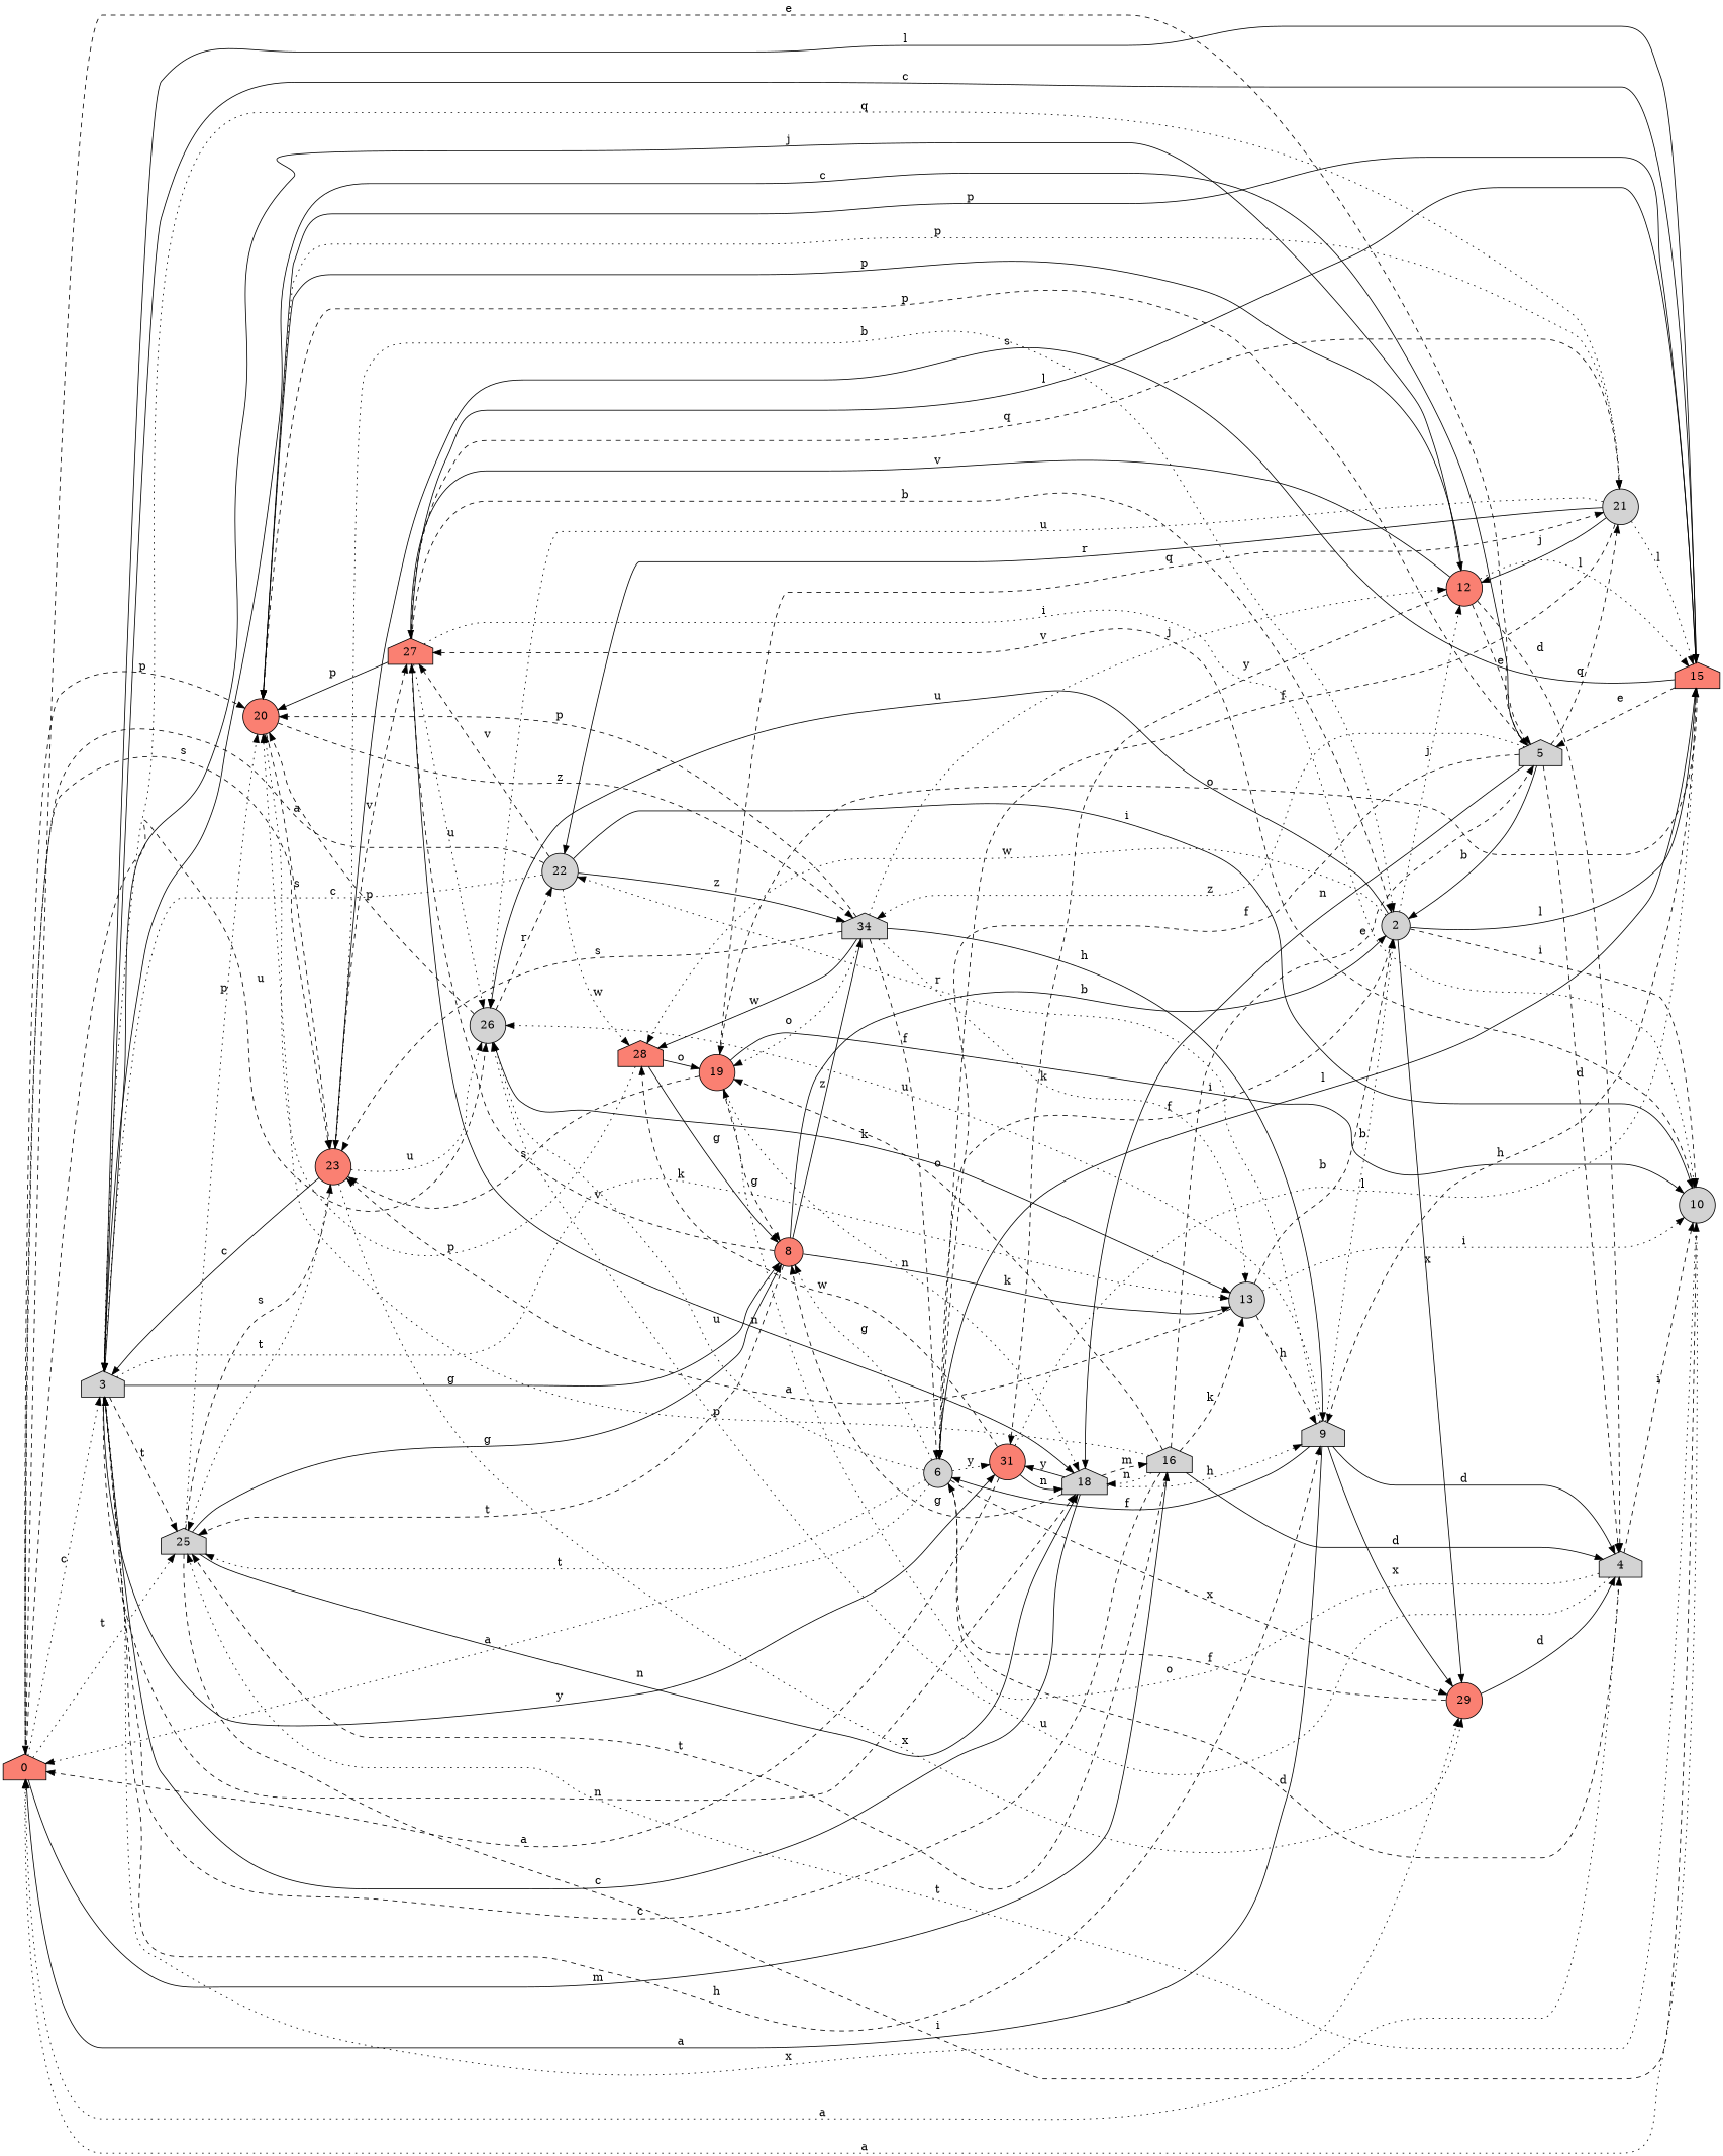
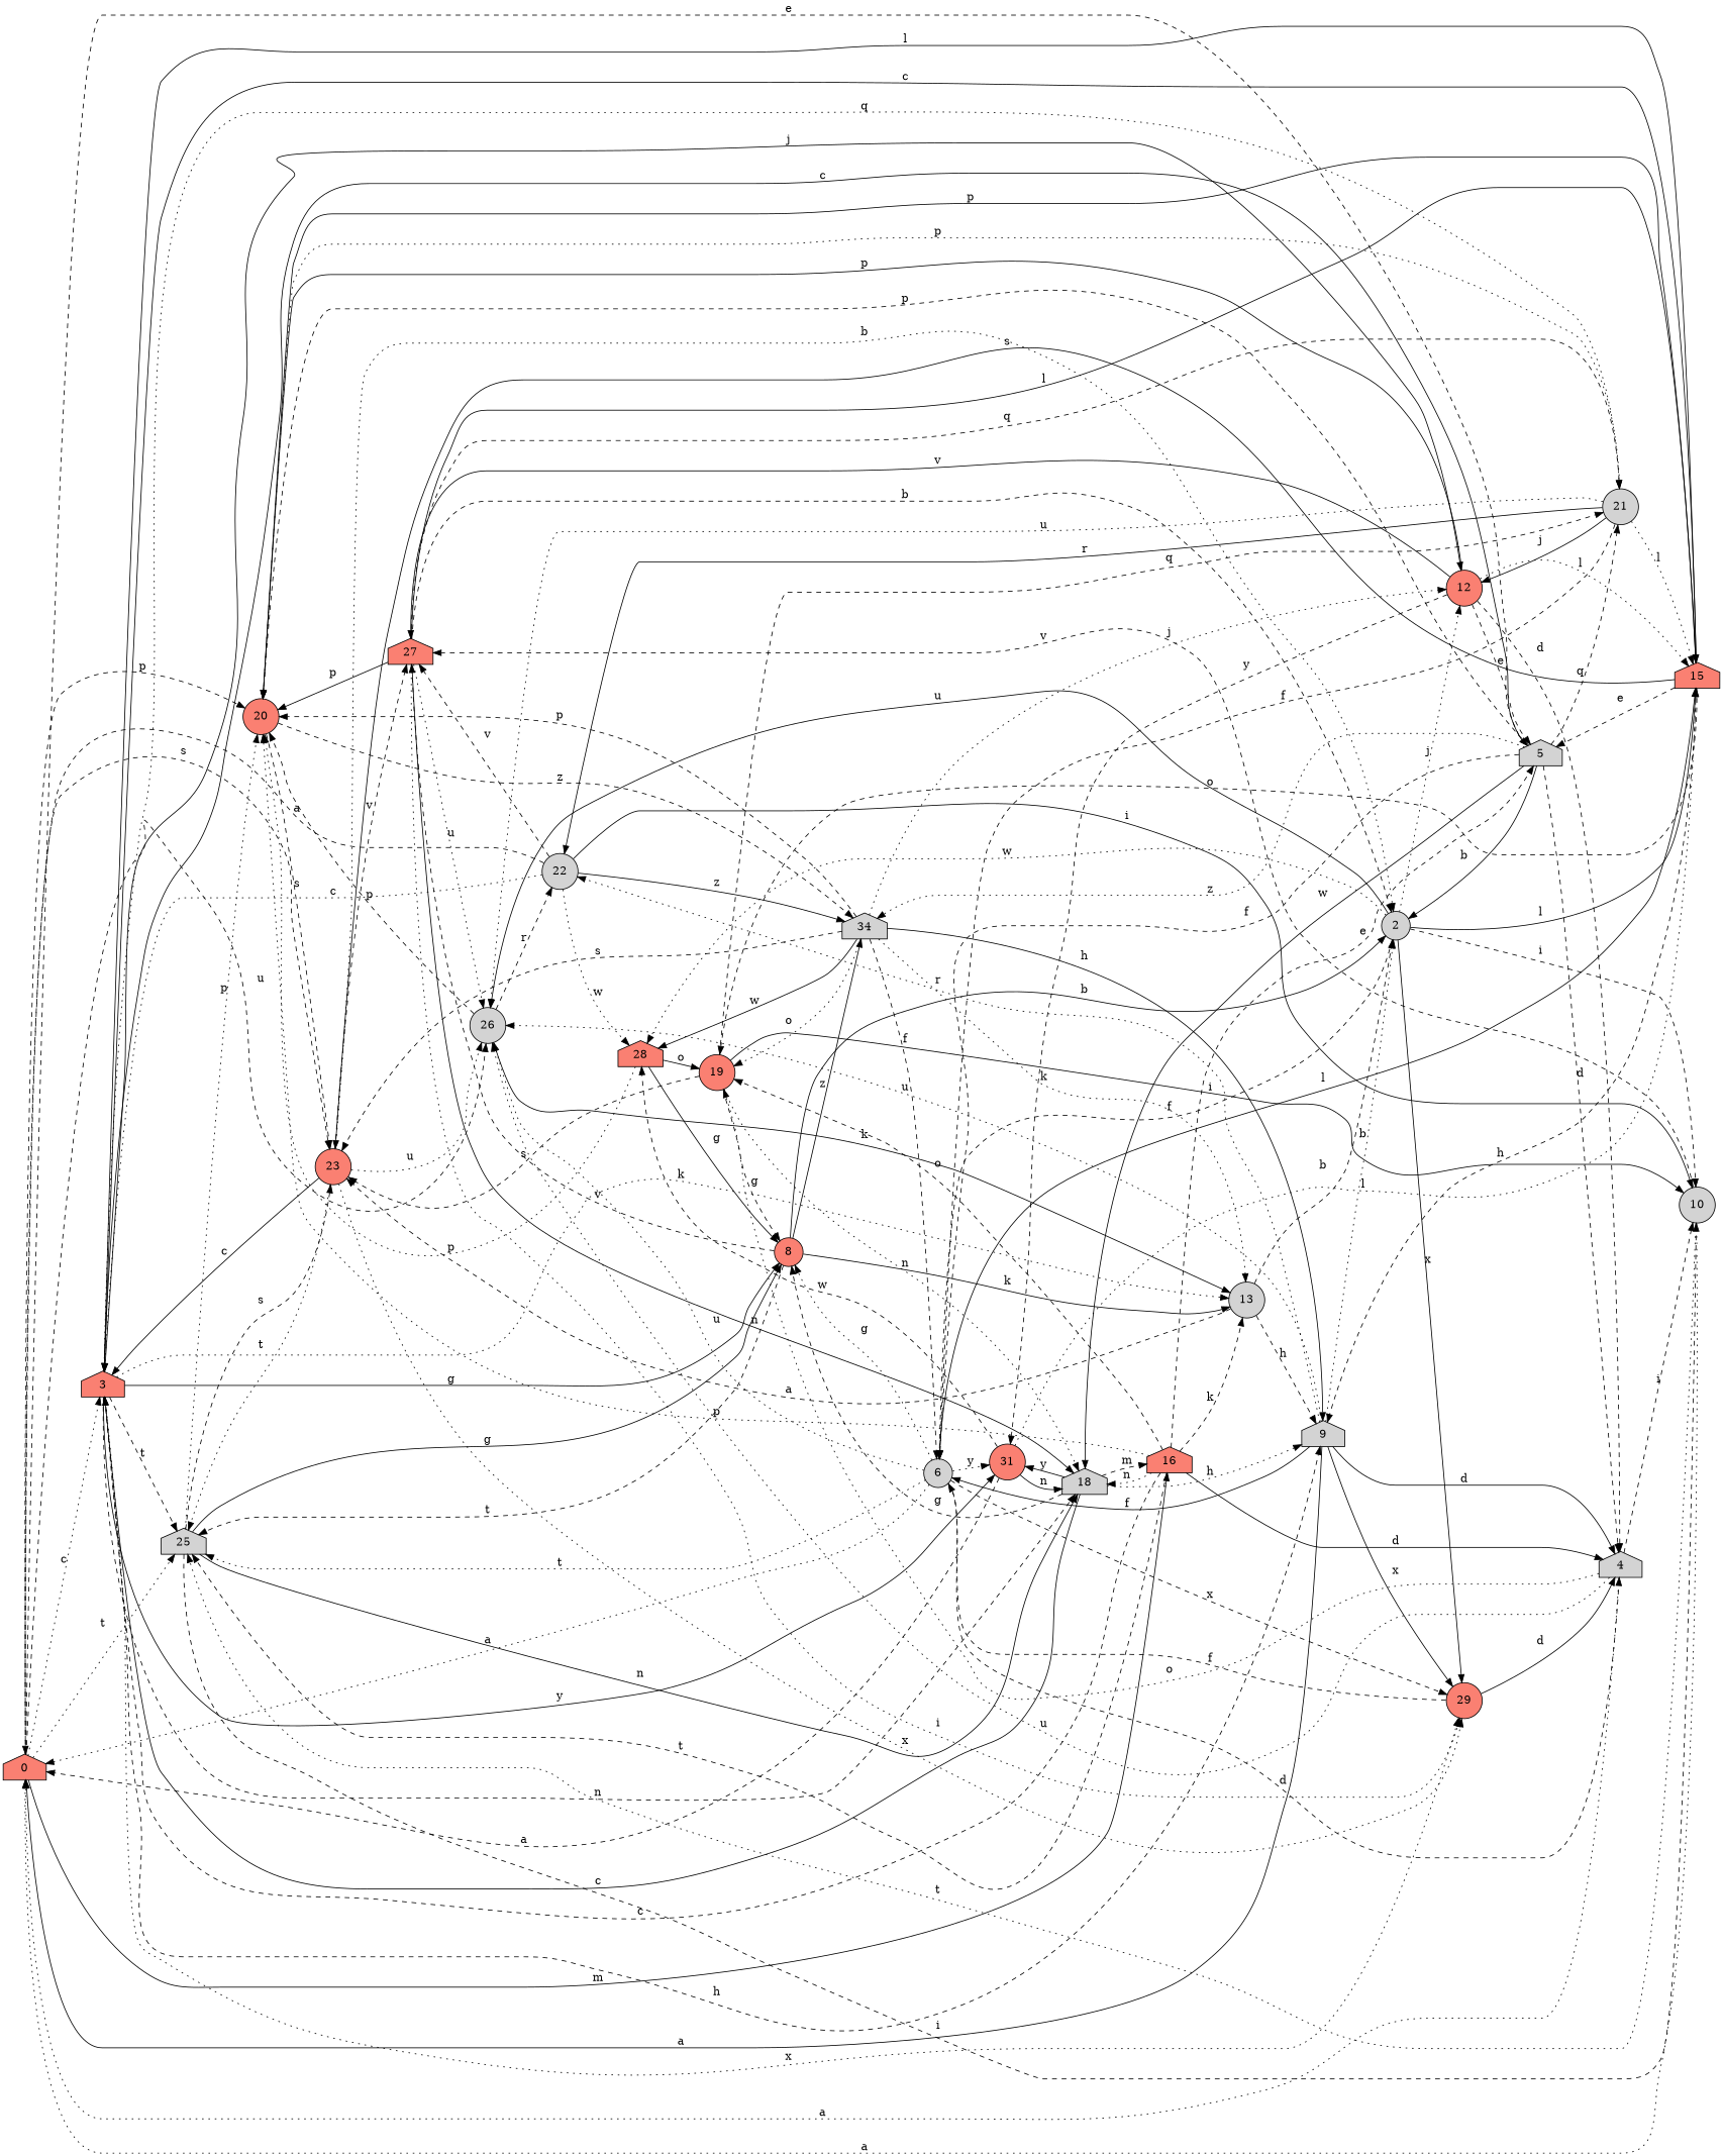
  strict digraph {
    rankdir=LR
    node [fillcolor=salmon shape=circle style=filled]
    edge [style=dashed]
    0 [shape=house]
-   3 [fillcolor=lightgrey shape=house]
+   3 [shape=house]
    5 [fillcolor=lightgrey shape=house]
-   16 [fillcolor=lightgrey shape=house]
+   16 [shape=house]
    20
    23
    25 [fillcolor=lightgrey shape=house]
    26 [fillcolor=lightgrey]
    12
    15 [shape=house]
    29
    8
    9 [fillcolor=lightgrey shape=house]
    13 [fillcolor=lightgrey]
    18 [fillcolor=lightgrey shape=house]
    21 [fillcolor=lightgrey]
    31
    2 [fillcolor=lightgrey]
    6 [fillcolor=lightgrey]
    4 [fillcolor=lightgrey shape=house]
    34 [fillcolor=lightgrey shape=house]
    19
    27 [shape=house]
    10 [fillcolor=lightgrey]
    22 [fillcolor=lightgrey]
    28 [shape=house]
    0 -> 3 [label=c style=dotted]
    0 -> 5 [label=e]
    0 -> 16 [label=m style=solid]
    0 -> 20 [label=p]
    0 -> 23 [label=s]
    0 -> 25 [label=t style=dotted]
    0 -> 26 [label=u]
    3 -> 25 [label=t]
    3 -> 12 [label=j style=solid]
    3 -> 15 [label=l style=solid]
    3 -> 29 [label=x style=dotted]
    3 -> 8 [label=g style=solid]
    3 -> 9 [label=h]
    3 -> 13 [label=k style=dotted]
    3 -> 18 [label=n]
    3 -> 21 [label=q style=dotted]
    3 -> 31 [label=y style=solid]
    5 -> 3 [label=c style=solid]
    5 -> 20 [label=p]
-   5 -> 18 [label=n style=solid]
+   5 -> 18 [label=w style=solid]
    5 -> 21 [label=q]
    5 -> 2 [label=b style=solid]
    5 -> 6 [label=f]
    5 -> 4 [label=d]
    5 -> 34 [label=z style=dotted]
    16 -> 3 [label=c]
    16 -> 5 [label=e]
    16 -> 20 [label=p style=dotted]
    16 -> 25 [label=t]
    16 -> 13 [label=k]
    16 -> 18 [label=n style=dotted]
    16 -> 4 [label=d style=solid]
    16 -> 19 [label=o]
    20 -> 23 [label=s]
    20 -> 34 [label=z]
    23 -> 3 [label=c style=solid]
    23 -> 25 [label=t style=dotted]
    23 -> 26 [label=u style=dotted]
    23 -> 29 [label=x style=dotted]
    23 -> 2 [label=b style=dotted]
    23 -> 27 [label=v]
    25 -> 20 [label=p style=dotted]
    25 -> 23 [label=s]
    25 -> 8 [label=g style=solid]
    25 -> 18 [label=n style=solid]
    25 -> 10 [label=i]
    26 -> 20 [label=p]
    26 -> 13 [label=k style=solid]
    26 -> 22 [label=r]
    12 -> 5 [label=e]
    12 -> 20 [label=p style=solid]
    12 -> 15 [label=l style=dotted]
    12 -> 31 [label=y]
    12 -> 4 [label=d]
    12 -> 27 [label=v style=solid]
    15 -> 3 [label=c style=solid]
    15 -> 5 [label=e]
    15 -> 20 [label=p style=solid]
    15 -> 23 [label=s style=solid]
    15 -> 9 [label=h]
    15 -> 19 [label=o]
    29 -> 6 [label=f]
    29 -> 4 [label=d style=solid]
    8 -> 25 [label=t]
    8 -> 13 [label=k style=solid]
    8 -> 2 [label=b style=solid]
    8 -> 34 [label=z style=solid]
    8 -> 27 [label=v]
    9 -> 0 [label=a style=solid]
    9 -> 26 [label=u style=dotted]
    9 -> 29 [label=x style=solid]
    9 -> 2 [label=b style=dotted]
    9 -> 6 [label=f style=solid]
    9 -> 4 [label=d style=solid]
    9 -> 22 [label=r style=dotted]
    13 -> 23 [label=a]
    13 -> 9 [label=h]
    13 -> 2 [label=b]
-   13 -> 10 [label=i style=dotted]
    18 -> 3 [label=c style=solid]
    18 -> 16 [label=m]
    18 -> 8 [label=g]
    18 -> 9 [label=h style=dotted]
    18 -> 31 [label=y style=solid]
    21 -> 20 [label=p style=dotted]
    21 -> 26 [label=u style=dotted]
    21 -> 12 [label=j style=solid]
    21 -> 15 [label=l style=dotted]
    21 -> 6 [label=f]
    21 -> 22 [label=r style=solid]
    31 -> 0 [label=a]
    31 -> 15 [label=l style=dotted]
    31 -> 18 [label=n style=solid]
    31 -> 28 [label=w]
    2 -> 26 [label=u style=solid]
    2 -> 12 [label=j style=dotted]
    2 -> 15 [label=l style=solid]
    2 -> 29 [label=x style=solid]
    2 -> 6 [label=f]
    2 -> 10 [label=i]
    2 -> 28 [label=w style=dotted]
    6 -> 0 [label=a style=dotted]
    6 -> 25 [label=t style=dotted]
    6 -> 26 [label=u style=dotted]
    6 -> 15 [label=l style=solid]
    6 -> 29 [label=x]
    6 -> 8 [label=g style=dotted]
    6 -> 31 [label=y style=dotted]
    6 -> 4 [label=d]
    4 -> 0 [label=a style=dotted]
    4 -> 26 [label=u style=dotted]
    4 -> 19 [label=o style=dotted]
    4 -> 10 [label=i]
    34 -> 20 [label=p]
    34 -> 23 [label=s]
    34 -> 12 [label=j style=dotted]
    34 -> 9 [label=h style=solid]
    34 -> 13 [label=k style=dotted]
    34 -> 6 [label=f]
    34 -> 19 [label=o style=dotted]
    34 -> 28 [label=w style=solid]
    19 -> 23 [label=s]
    19 -> 8 [label=g]
    19 -> 18 [label=n style=dotted]
    19 -> 21 [label=q]
    19 -> 10 [label=i style=solid]
    27 -> 20 [label=p style=solid]
    27 -> 26 [label=u style=dotted]
    27 -> 15 [label=l style=solid]
    27 -> 18 [label=n style=solid]
    27 -> 21 [label=q]
    27 -> 2 [label=b]
-   27 -> 10 [label=i style=dotted]
+   27 -> 29 [label=i style=dotted]
    10 -> 0 [label=a style=dotted]
    10 -> 25 [label=t style=dotted]
    10 -> 27 [label=v]
    22 -> 0 [label=a]
    22 -> 3 [label=c style=dotted]
    22 -> 34 [label=z style=solid]
    22 -> 27 [label=v]
    22 -> 10 [label=i style=solid]
    22 -> 28 [label=w style=dotted]
    28 -> 20 [label=p style=dotted]
    28 -> 8 [label=g style=solid]
    28 -> 19 [label=o style=solid]
  }
